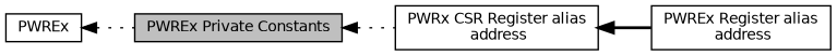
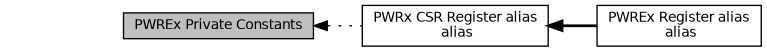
  digraph {
    rankdir=LR
    node [color=black fillcolor=white fontname=Helvetica fontsize=10 shape=box style=filled]
    edge [dir=back fontname=Helvetica fontsize=10 labelfontname=Helvetica labelfontsize=10 shape=plaintext style=dotted]
-   n1 [height=0.2 label=PWREx width=0.4]
    n2 [fillcolor=grey75 fontcolor=black height=0.2 label="PWREx Private Constants" width=0.4]
-   n3 [height=0.2 label="PWRx CSR Register alias\l address" width=0.4]
-   n4 [height=0.2 label="PWREx Register alias\l address" width=0.4]
-   n1 -> n2
+   n3 [height=0.2 label="PWRx CSR Register alias\l alias" width=0.4]
+   n4 [height=0.2 label="PWREx Register alias\l alias" width=0.4]
    n2 -> n3
    n3 -> n4 [style=bold]
  }
